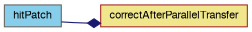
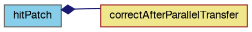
  digraph {
    rankdir=LR
    node [fontname=FreeSans fontsize=10 shape=record style=filled]
    n1 [color=gray40 fillcolor=skyblue fontcolor=black height=0.2 label=hitPatch width=0.4]
    n2 [color=brown height=0.2 label=correctAfterParallelTransfer width=0.4 fillcolor=khaki]
-   n1 -> n2 [color=midnightblue fontname=FreeSans fontsize=10 labelfontname=FreeSans labelfontsize=10 style=solid arrowhead=diamond]
+   n2 -> n1 [color=midnightblue fontname=FreeSans fontsize=10 labelfontname=FreeSans labelfontsize=10 style=solid arrowhead=diamond]
  }
